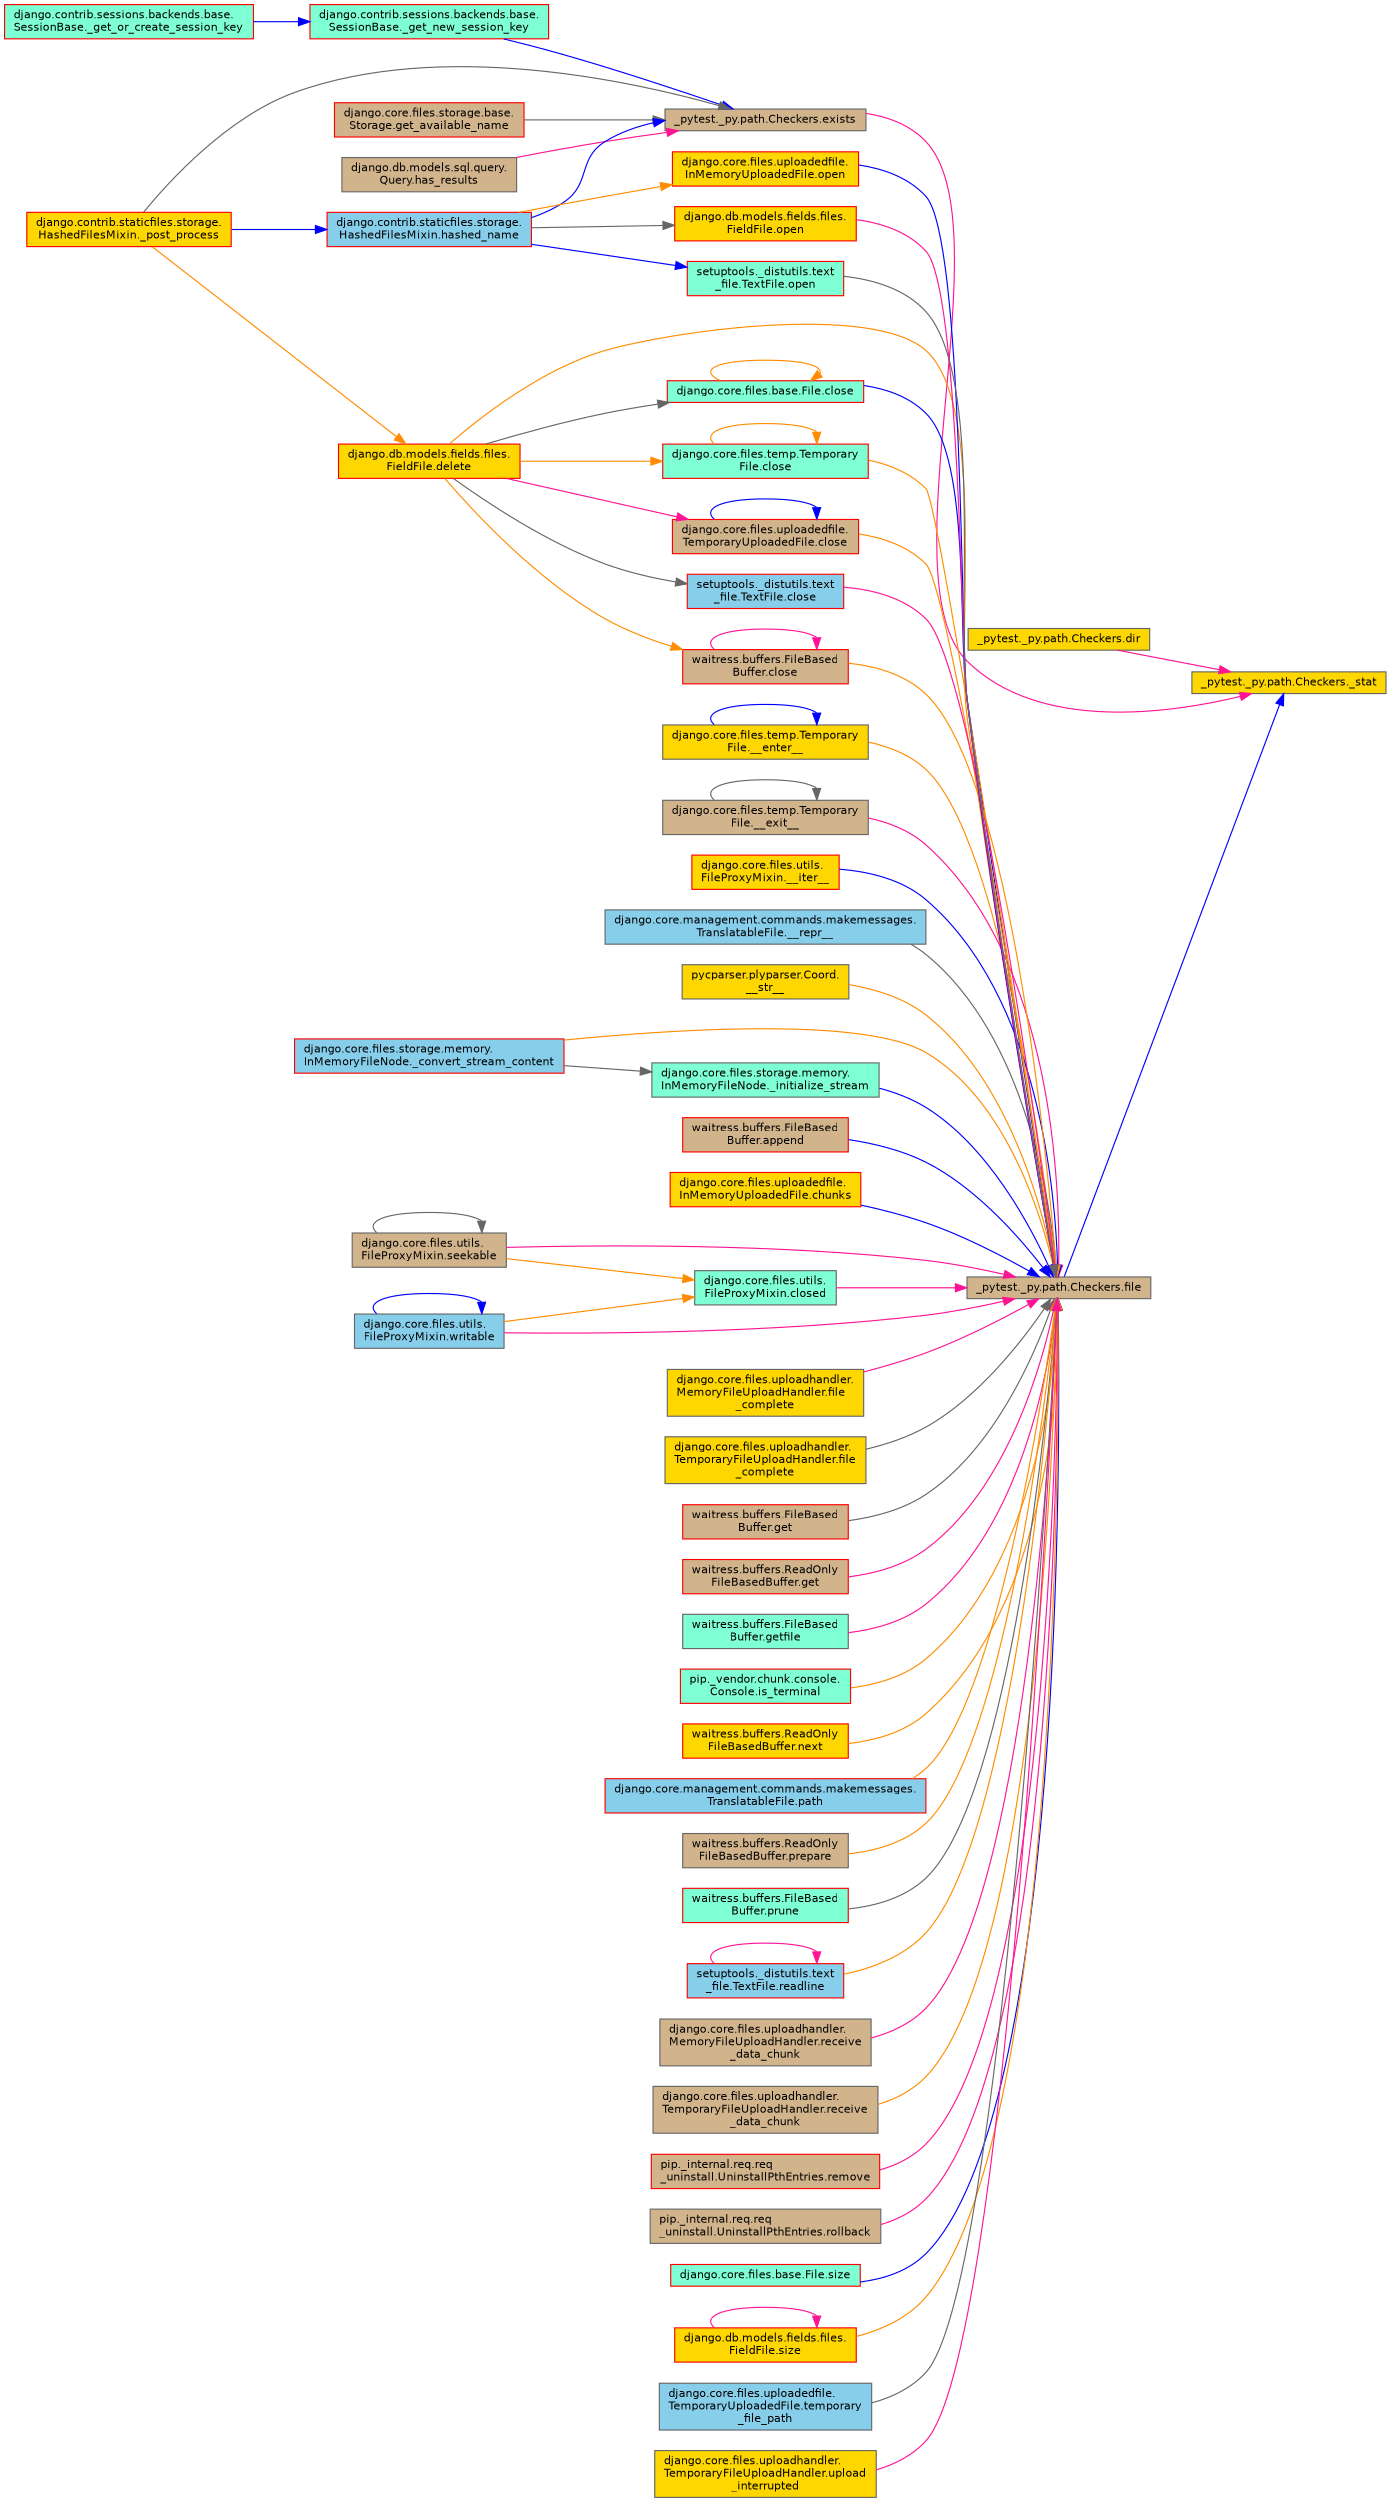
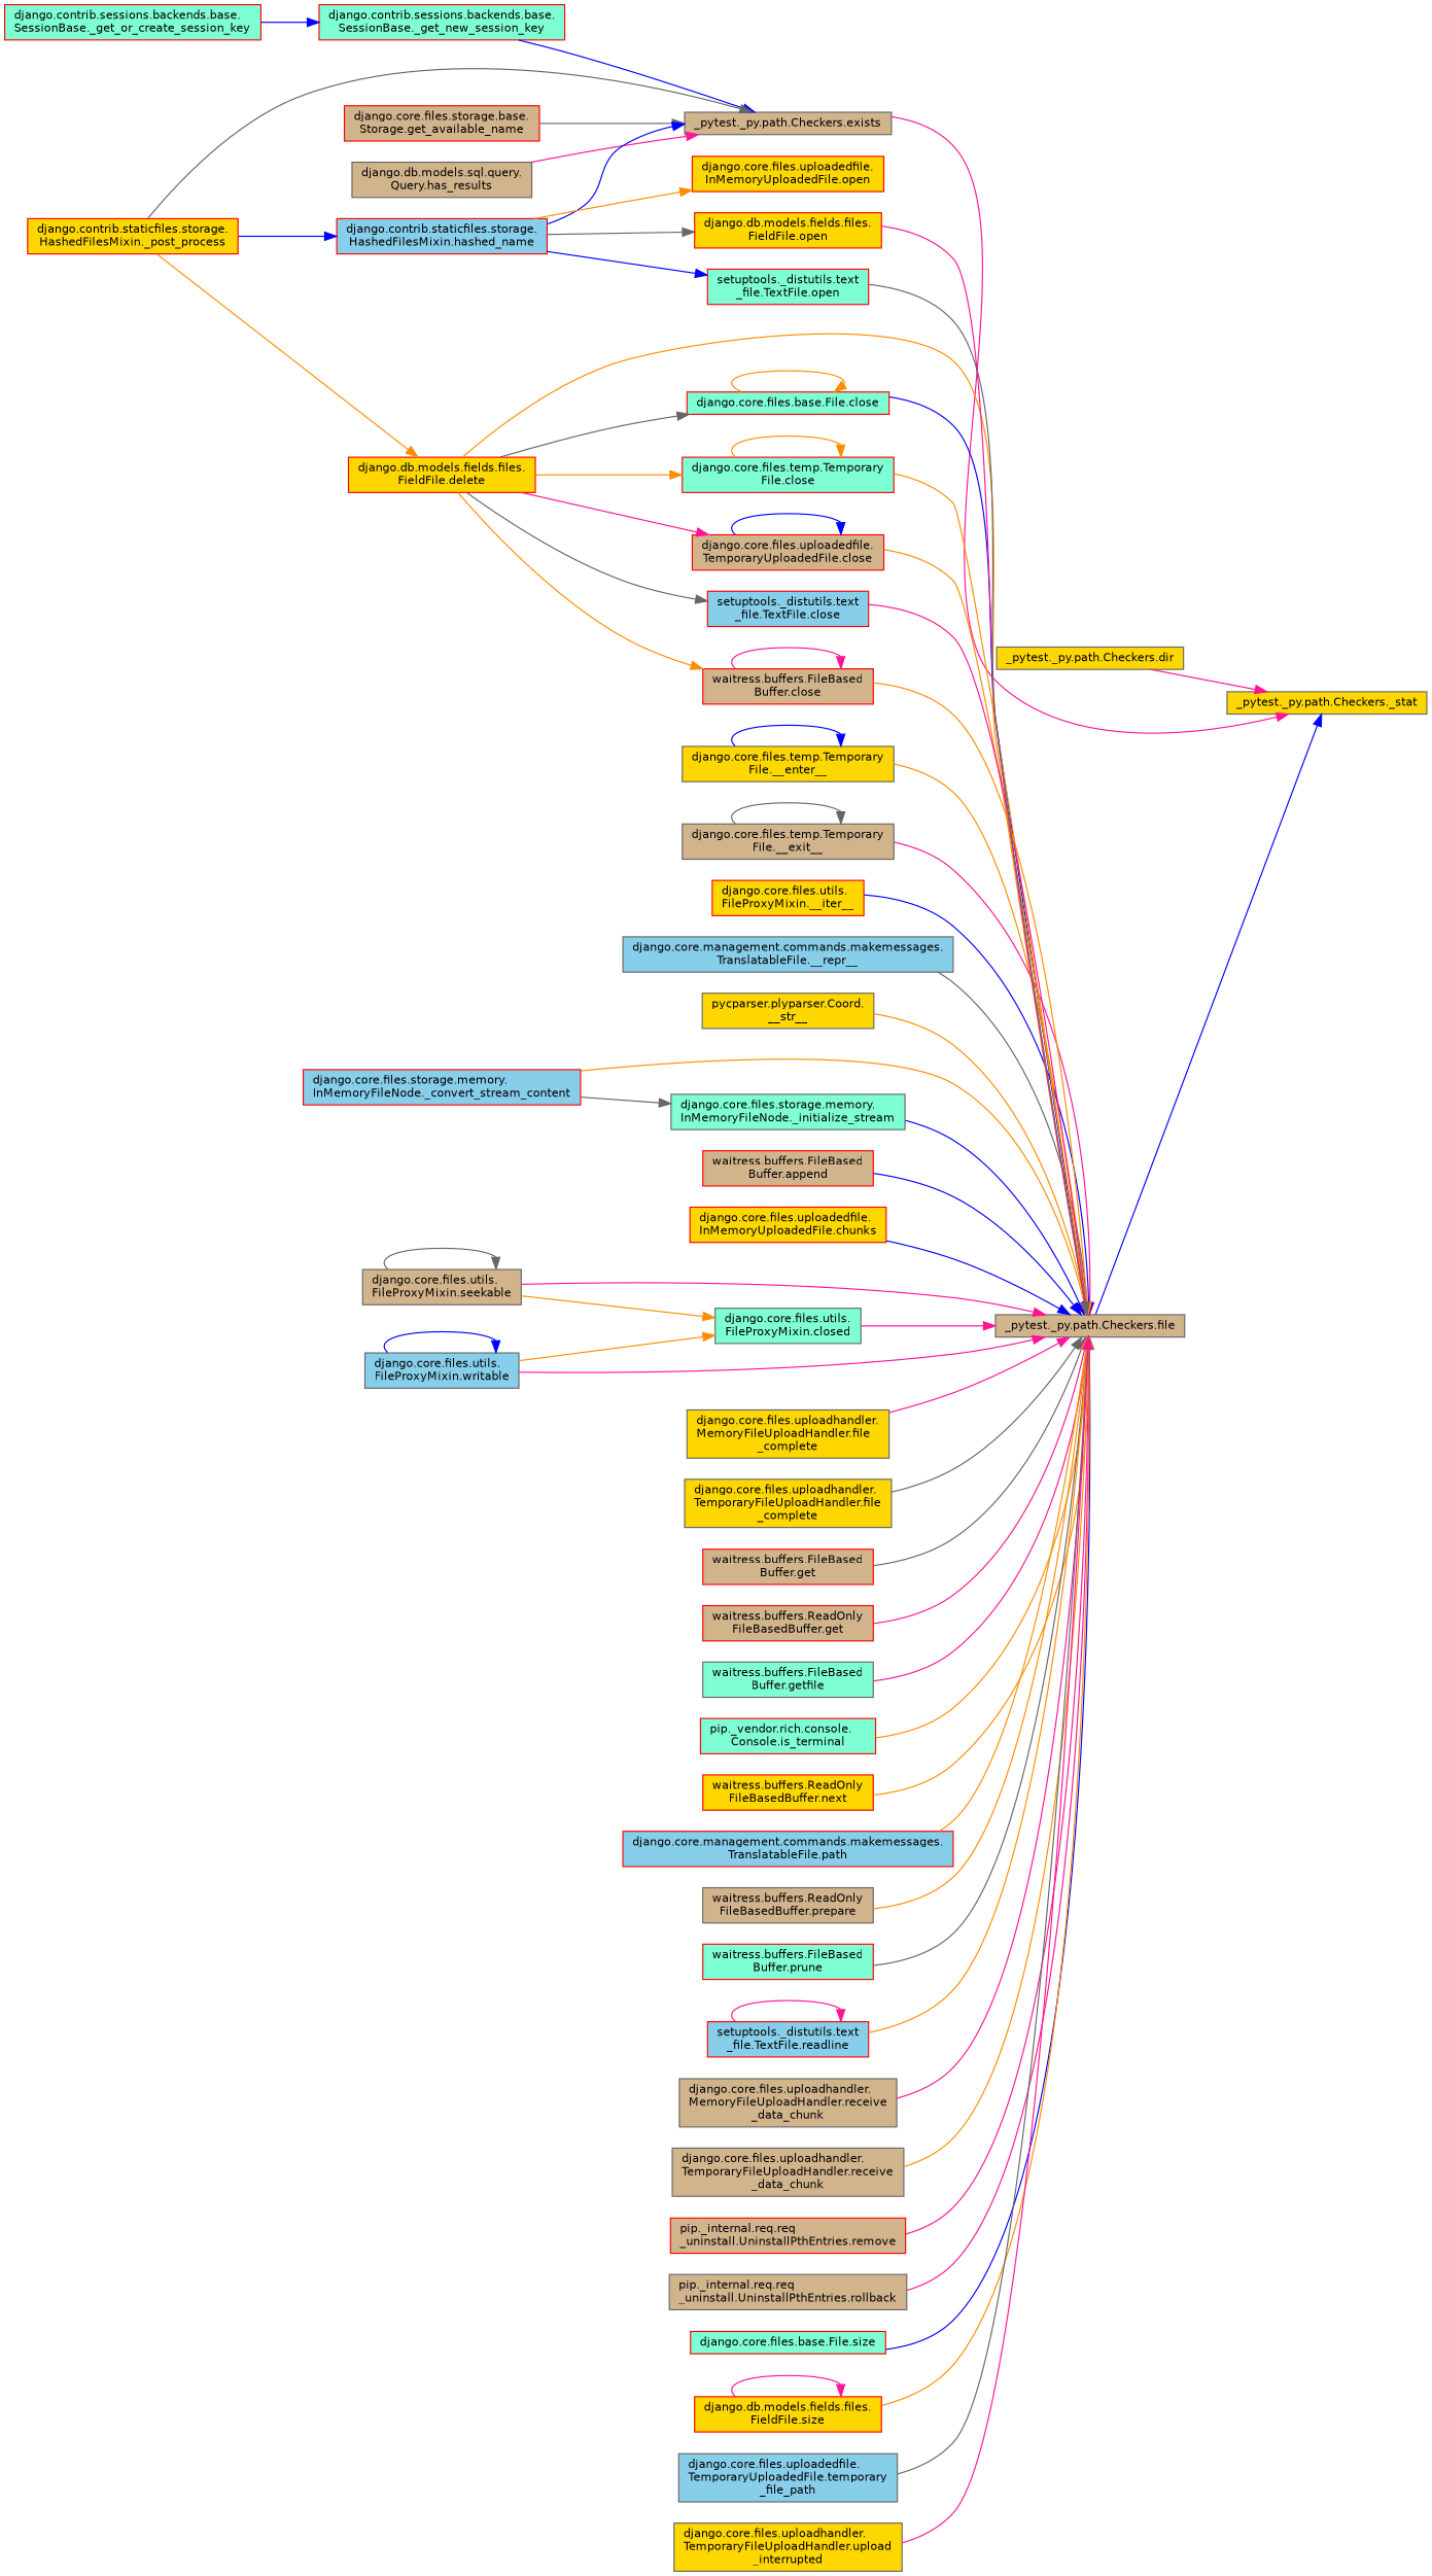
  digraph {
    rankdir=RL
    node [color=red fillcolor=tan fontname=Helvetica fontsize=10 shape=box style=filled]
    edge [color=darkorange dir=back fontname=Helvetica fontsize=10 labelfontname=Helvetica labelfontsize=10 style=solid]
    n1 [color=gray40 fillcolor=gold fontcolor=black height=0.2 label="_pytest._py.path.Checkers._stat" width=0.4]
    n2 [color=grey40 fillcolor=gold height=0.2 label="_pytest._py.path.Checkers.dir" width=0.4]
    n3 [color=grey40 height=0.2 label="_pytest._py.path.Checkers.exists" width=0.4]
    n4 [color=grey40 height=0.2 label="_pytest._py.path.Checkers.file" width=0.4]
    n5 [fillcolor=aquamarine height=0.2 label="django.contrib.sessions.backends.base.\lSessionBase._get_new_session_key" width=0.4]
    n6 [fillcolor=gold height=0.2 label="django.contrib.staticfiles.storage.\lHashedFilesMixin._post_process" width=0.4]
    n7 [height=0.2 label="django.core.files.storage.base.\lStorage.get_available_name" width=0.4]
    n8 [color=grey40 height=0.2 label="django.db.models.sql.query.\lQuery.has_results" width=0.4]
    n9 [fillcolor=skyblue height=0.2 label="django.contrib.staticfiles.storage.\lHashedFilesMixin.hashed_name" width=0.4]
    n10 [color=grey40 fillcolor=gold height=0.2 label="django.core.files.temp.Temporary\lFile.__enter__" width=0.4]
    n11 [color=grey40 height=0.2 label="django.core.files.temp.Temporary\lFile.__exit__" width=0.4]
    n12 [fillcolor=gold height=0.2 label="django.core.files.utils.\lFileProxyMixin.__iter__" width=0.4]
    n13 [color=grey40 fillcolor=skyblue height=0.2 label="django.core.management.commands.makemessages.\lTranslatableFile.__repr__" width=0.4]
    n14 [color=grey40 fillcolor=gold height=0.2 label="pycparser.plyparser.Coord.\l__str__" width=0.4]
    n15 [fillcolor=skyblue height=0.2 label="django.core.files.storage.memory.\lInMemoryFileNode._convert_stream_content" width=0.4]
    n16 [color=grey40 fillcolor=aquamarine height=0.2 label="django.core.files.storage.memory.\lInMemoryFileNode._initialize_stream" width=0.4]
    n17 [height=0.2 label="waitress.buffers.FileBased\lBuffer.append" width=0.4]
    n18 [fillcolor=gold height=0.2 label="django.core.files.uploadedfile.\lInMemoryUploadedFile.chunks" width=0.4]
    n19 [fillcolor=aquamarine height=0.2 label="django.core.files.base.File.close" width=0.4]
    n20 [fillcolor=gold height=0.2 label="django.db.models.fields.files.\lFieldFile.delete" width=0.4]
    n21 [fillcolor=aquamarine height=0.2 label="django.core.files.temp.Temporary\lFile.close" width=0.4]
    n22 [height=0.2 label="django.core.files.uploadedfile.\lTemporaryUploadedFile.close" width=0.4]
    n23 [fillcolor=skyblue height=0.2 label="setuptools._distutils.text\l_file.TextFile.close" width=0.4]
    n24 [height=0.2 label="waitress.buffers.FileBased\lBuffer.close" width=0.4]
    n25 [color=grey40 fillcolor=aquamarine height=0.2 label="django.core.files.utils.\lFileProxyMixin.closed" width=0.4]
    n26 [color=grey40 height=0.2 label="django.core.files.utils.\lFileProxyMixin.seekable" width=0.4]
    n27 [color=grey40 fillcolor=skyblue height=0.2 label="django.core.files.utils.\lFileProxyMixin.writable" width=0.4]
    n28 [color=grey40 fillcolor=gold height=0.2 label="django.core.files.uploadhandler.\lMemoryFileUploadHandler.file\l_complete" width=0.4]
    n29 [color=grey40 fillcolor=gold height=0.2 label="django.core.files.uploadhandler.\lTemporaryFileUploadHandler.file\l_complete" width=0.4]
    n30 [height=0.2 label="waitress.buffers.FileBased\lBuffer.get" width=0.4]
    n31 [height=0.2 label="waitress.buffers.ReadOnly\lFileBasedBuffer.get" width=0.4]
    n32 [color=grey40 fillcolor=aquamarine height=0.2 label="waitress.buffers.FileBased\lBuffer.getfile" width=0.4]
-   n33 [fillcolor=aquamarine height=0.2 label="pip._vendor.chunk.console.\lConsole.is_terminal" width=0.4]
+   n33 [fillcolor=aquamarine height=0.2 label="pip._vendor.rich.console.\lConsole.is_terminal" width=0.4]
    n34 [fillcolor=gold height=0.2 label="waitress.buffers.ReadOnly\lFileBasedBuffer.next" width=0.4]
    n35 [fillcolor=gold height=0.2 label="django.core.files.uploadedfile.\lInMemoryUploadedFile.open" width=0.4]
    n36 [fillcolor=gold height=0.2 label="django.db.models.fields.files.\lFieldFile.open" width=0.4]
    n37 [fillcolor=aquamarine height=0.2 label="setuptools._distutils.text\l_file.TextFile.open" width=0.4]
    n38 [fillcolor=skyblue height=0.2 label="django.core.management.commands.makemessages.\lTranslatableFile.path" width=0.4]
    n39 [color=grey40 height=0.2 label="waitress.buffers.ReadOnly\lFileBasedBuffer.prepare" width=0.4]
    n40 [fillcolor=aquamarine height=0.2 label="waitress.buffers.FileBased\lBuffer.prune" width=0.4]
    n41 [fillcolor=skyblue height=0.2 label="setuptools._distutils.text\l_file.TextFile.readline" width=0.4]
    n42 [color=grey40 height=0.2 label="django.core.files.uploadhandler.\lMemoryFileUploadHandler.receive\l_data_chunk" width=0.4]
    n43 [color=grey40 height=0.2 label="django.core.files.uploadhandler.\lTemporaryFileUploadHandler.receive\l_data_chunk" width=0.4]
    n44 [height=0.2 label="pip._internal.req.req\l_uninstall.UninstallPthEntries.remove" width=0.4]
    n45 [color=grey40 height=0.2 label="pip._internal.req.req\l_uninstall.UninstallPthEntries.rollback" width=0.4]
    n46 [fillcolor=aquamarine height=0.2 label="django.core.files.base.File.size" width=0.4]
    n47 [fillcolor=gold height=0.2 label="django.db.models.fields.files.\lFieldFile.size" width=0.4]
    n48 [color=grey40 fillcolor=skyblue height=0.2 label="django.core.files.uploadedfile.\lTemporaryUploadedFile.temporary\l_file_path" width=0.4]
    n49 [color=grey40 fillcolor=gold height=0.2 label="django.core.files.uploadhandler.\lTemporaryFileUploadHandler.upload\l_interrupted" width=0.4]
    n50 [fillcolor=aquamarine height=0.2 label="django.contrib.sessions.backends.base.\lSessionBase._get_or_create_session_key" width=0.4]
    n1 -> n2 [color=deeppink]
    n1 -> n3 [color=deeppink]
    n1 -> n4 [color=blue]
    n3 -> n5 [color=blue]
    n3 -> n6 [color=gray40]
    n3 -> n7 [color=gray40]
    n3 -> n8 [color=deeppink]
    n3 -> n9 [color=blue]
    n4 -> n10
    n4 -> n11 [color=deeppink]
    n4 -> n12 [color=blue]
    n4 -> n13 [color=gray40]
    n4 -> n14
    n4 -> n15
    n4 -> n16 [color=blue]
    n4 -> n17 [color=blue]
    n4 -> n18 [color=blue]
    n4 -> n19 [color=blue]
    n4 -> n20
    n4 -> n21
    n4 -> n22
    n4 -> n23 [color=deeppink]
    n4 -> n24
    n4 -> n25 [color=deeppink]
    n4 -> n26 [color=deeppink]
    n4 -> n27 [color=deeppink]
    n4 -> n28 [color=deeppink]
    n4 -> n29 [color=gray40]
    n4 -> n30 [color=gray40]
    n4 -> n31 [color=deeppink]
    n4 -> n32 [color=deeppink]
    n4 -> n33
    n4 -> n34
-   n4 -> n35 [color=blue]
    n4 -> n36 [color=deeppink]
    n4 -> n37 [color=gray40]
    n4 -> n38
    n4 -> n39
    n4 -> n40 [color=gray40]
    n4 -> n41
    n4 -> n42 [color=deeppink]
    n4 -> n43
    n4 -> n44 [color=deeppink]
    n4 -> n45 [color=deeppink]
    n4 -> n46 [color=blue]
    n4 -> n47
    n4 -> n48 [color=gray40]
    n4 -> n49 [color=deeppink]
    n5 -> n50 [color=blue]
    n9 -> n6 [color=blue]
    n10 -> n10 [color=blue]
    n11 -> n11 [color=gray40]
    n16 -> n15 [color=gray40]
    n19 -> n19
    n19 -> n20 [color=gray40]
    n20 -> n6
    n21 -> n20
    n21 -> n21
    n22 -> n20 [color=deeppink]
    n22 -> n22 [color=blue]
    n23 -> n20 [color=gray40]
    n24 -> n20
    n24 -> n24 [color=deeppink]
    n25 -> n26
    n25 -> n27
    n26 -> n26 [color=gray40]
    n27 -> n27 [color=blue]
    n35 -> n9
    n36 -> n9 [color=gray40]
    n37 -> n9 [color=blue]
    n41 -> n41 [color=deeppink]
    n47 -> n47 [color=deeppink]
  }
